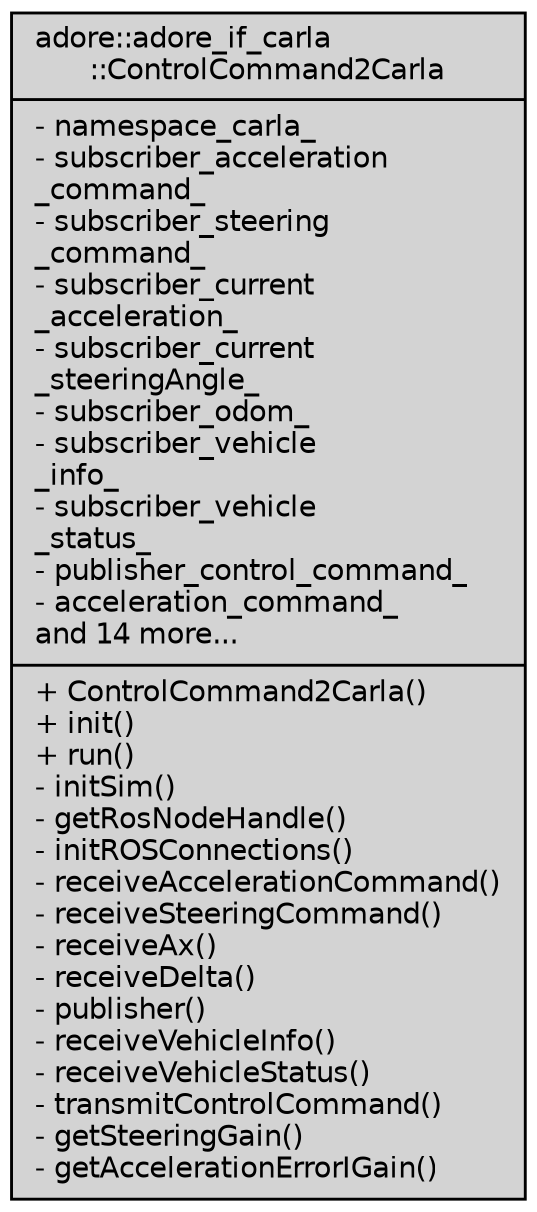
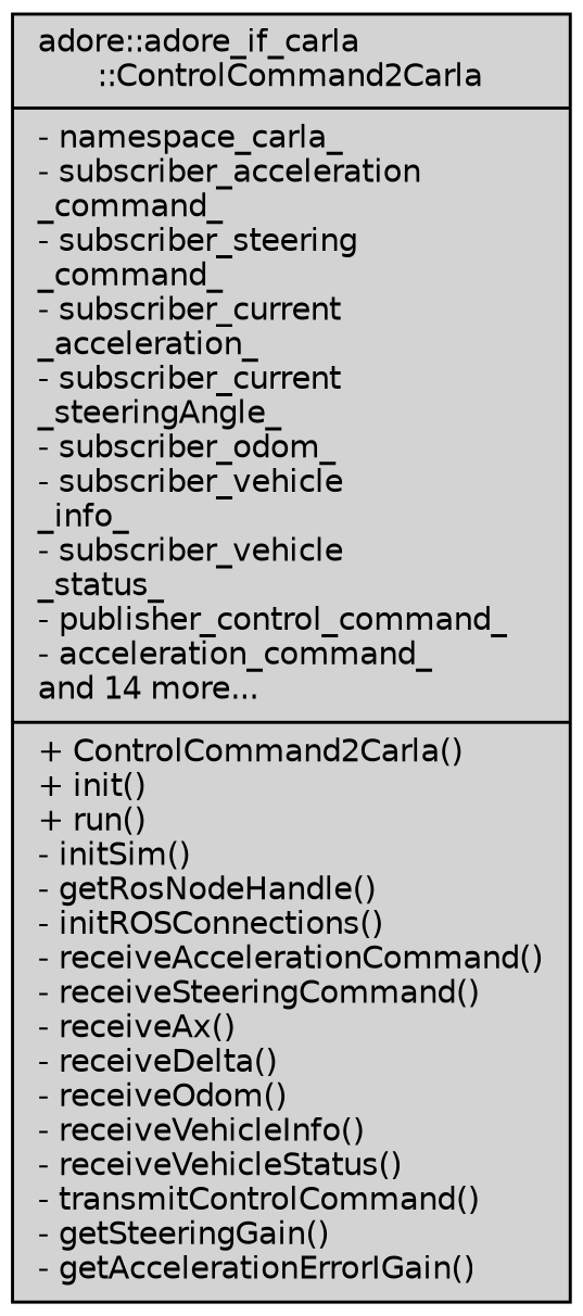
  digraph {
-   n1 [color=black fillcolor=lightgrey fontcolor=black fontname=Helvetica fontsize=10 height=0.2 label="{adore::adore_if_carla\l::ControlCommand2Carla\n|- namespace_carla_\l- subscriber_acceleration\l_command_\l- subscriber_steering\l_command_\l- subscriber_current\l_acceleration_\l- subscriber_current\l_steeringAngle_\l- subscriber_odom_\l- subscriber_vehicle\l_info_\l- subscriber_vehicle\l_status_\l- publisher_control_command_\l- acceleration_command_\land 14 more...\l|+ ControlCommand2Carla()\l+ init()\l+ run()\l- initSim()\l- getRosNodeHandle()\l- initROSConnections()\l- receiveAccelerationCommand()\l- receiveSteeringCommand()\l- receiveAx()\l- receiveDelta()\l- publisher()\l- receiveVehicleInfo()\l- receiveVehicleStatus()\l- transmitControlCommand()\l- getSteeringGain()\l- getAccelerationErrorIGain()\l}" shape=record style=filled width=0.4]
+   n1 [color=black fillcolor=lightgrey fontcolor=black fontname=Helvetica fontsize=10 height=0.2 label="{adore::adore_if_carla\l::ControlCommand2Carla\n|- namespace_carla_\l- subscriber_acceleration\l_command_\l- subscriber_steering\l_command_\l- subscriber_current\l_acceleration_\l- subscriber_current\l_steeringAngle_\l- subscriber_odom_\l- subscriber_vehicle\l_info_\l- subscriber_vehicle\l_status_\l- publisher_control_command_\l- acceleration_command_\land 14 more...\l|+ ControlCommand2Carla()\l+ init()\l+ run()\l- initSim()\l- getRosNodeHandle()\l- initROSConnections()\l- receiveAccelerationCommand()\l- receiveSteeringCommand()\l- receiveAx()\l- receiveDelta()\l- receiveOdom()\l- receiveVehicleInfo()\l- receiveVehicleStatus()\l- transmitControlCommand()\l- getSteeringGain()\l- getAccelerationErrorIGain()\l}" shape=record style=filled width=0.4]
  }
